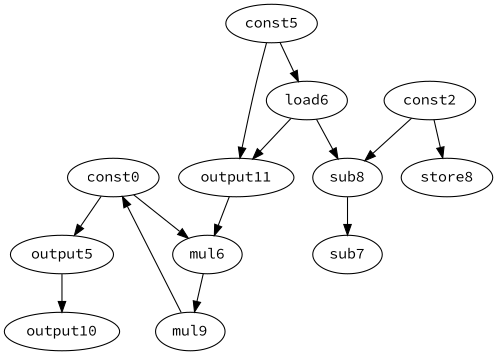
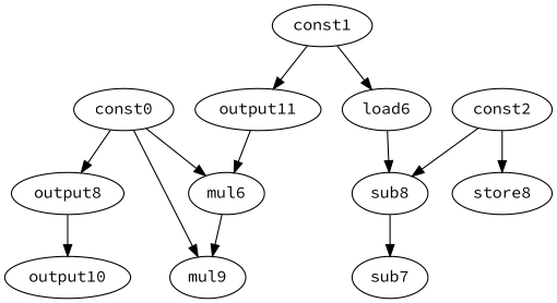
  digraph {
    fontname="Source Code Pro"
    node [fontname="Source Code Pro" opcode=const]
    edge [fontname="Source Code Pro" operand=0]
-   output5 [opcode=output]
+   output5 [opcode=output label=output8]
    const0
    mul6 [opcode=mul]
    mul9 [opcode=mul]
    output10 [opcode=output]
    n6 [label=load6 opcode=load]
-   const1 [label=const5]
+   const1
    n8 [label=output11 opcode=mul]
    n9 [label=sub8 opcode=sub]
    sub7 [opcode=sub]
    const2
    store8 [opcode=store]
    output5 -> output10
    const0 -> output5
    const0 -> mul6
-   mul9 -> const0
+   const0 -> mul9
    mul6 -> mul9 [operand=1]
-   n6 -> n8 [operand=1]
    n6 -> n9 [operand=1]
    const1 -> n6
    const1 -> n8
    n8 -> mul6 [operand=1]
    n9 -> sub7 [operand=1]
    const2 -> n9
    const2 -> store8
  }
